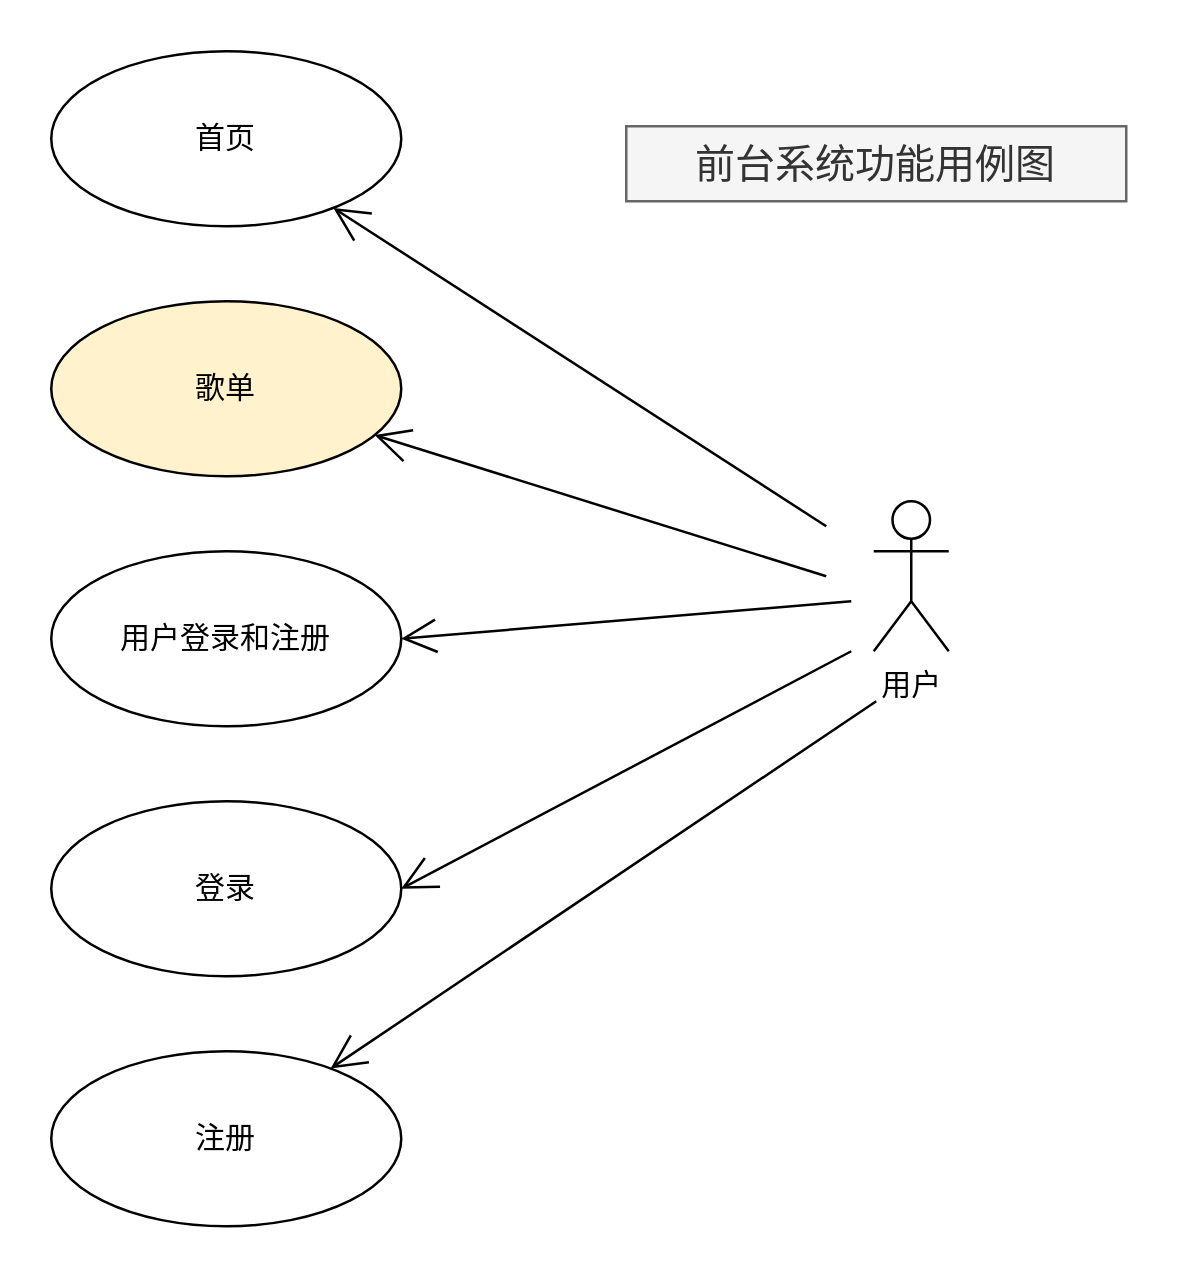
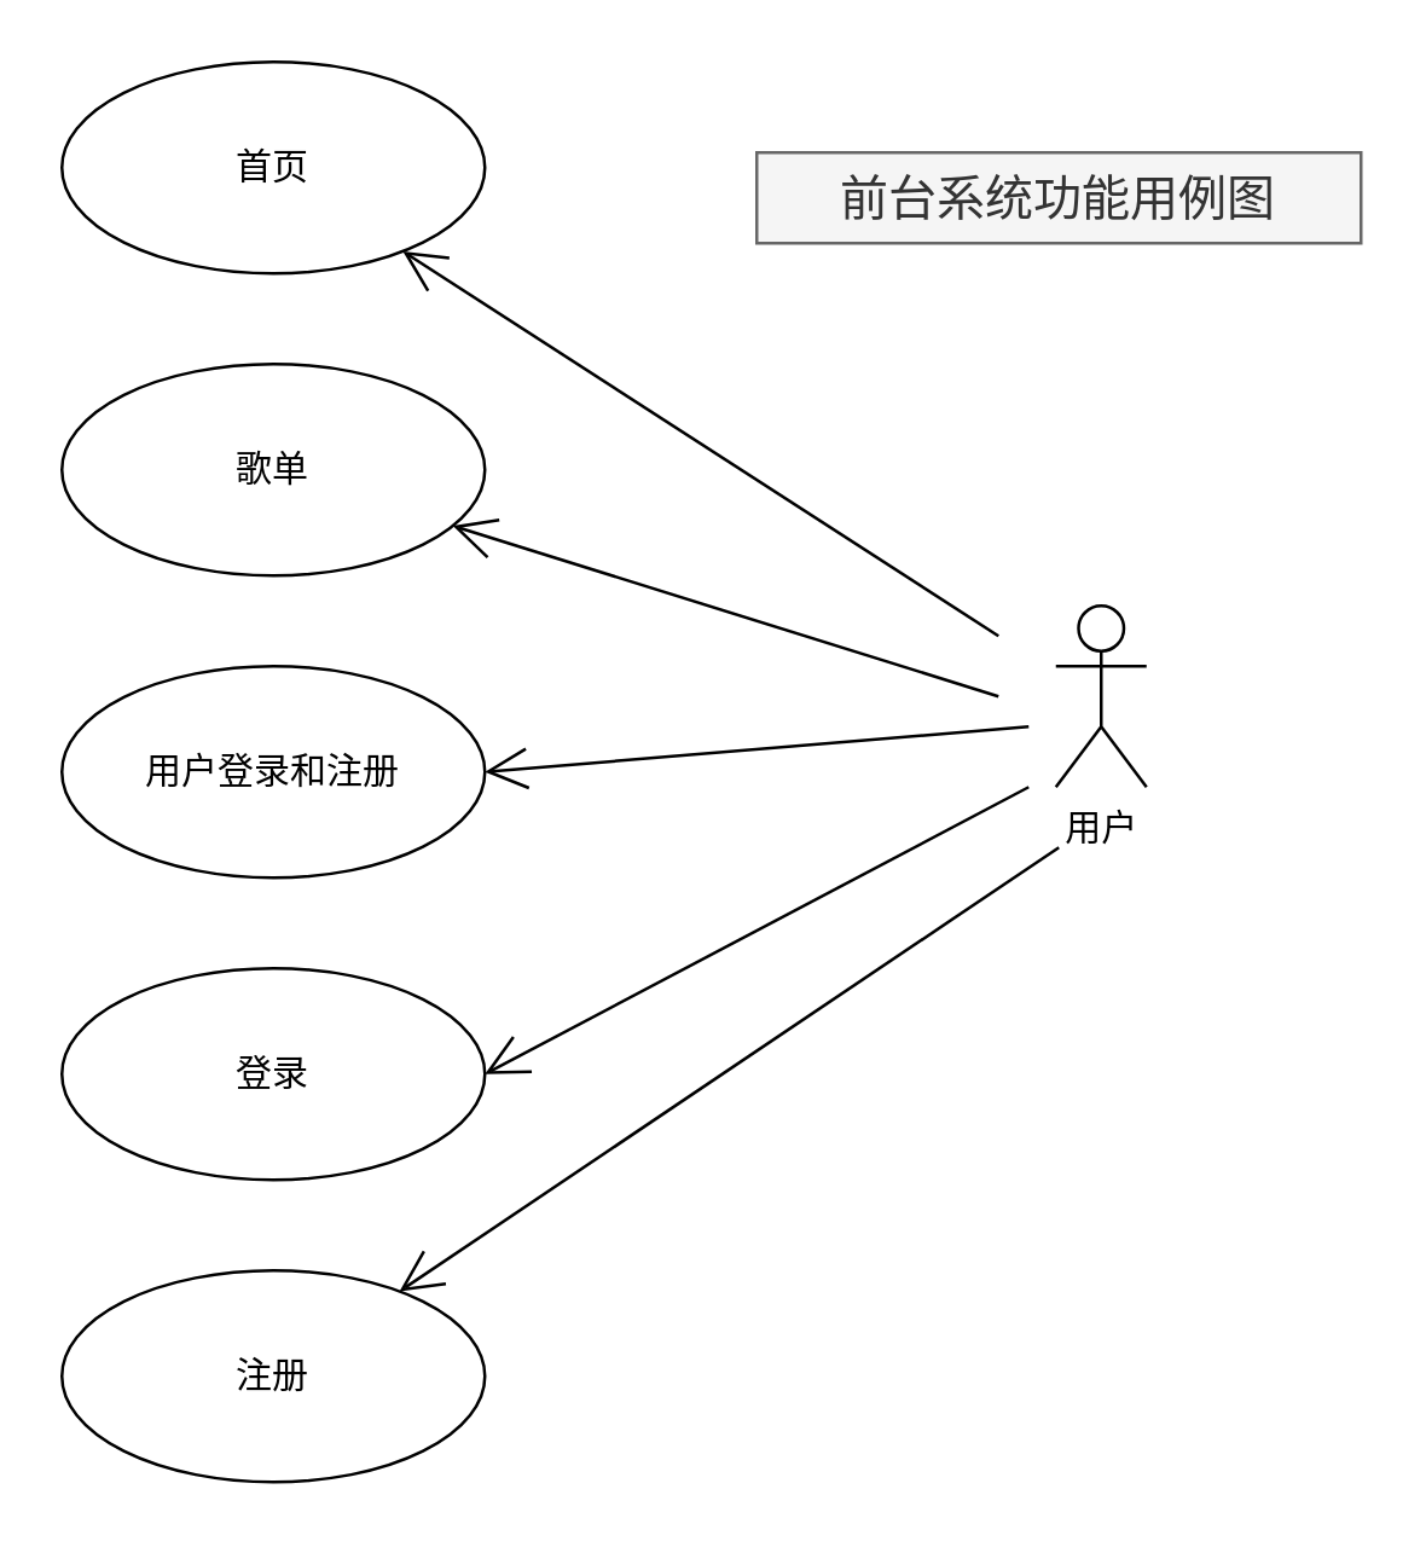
  <mxCell id="0" />
  <mxCell id="1" parent="0" />
  <mxCell id="2" value="首页" style="ellipse;whiteSpace=wrap;html=1;" parent="1" vertex="1"><mxGeometry x="20" y="20" width="140" height="70" as="geometry" /></mxCell>
- <mxCell id="3" value="歌单" style="ellipse;whiteSpace=wrap;html=1;fillColor=#fff2cc;" parent="1" vertex="1"><mxGeometry x="20" y="120" width="140" height="70" as="geometry" /></mxCell>
+ <mxCell id="3" value="歌单" style="ellipse;whiteSpace=wrap;html=1;" parent="1" vertex="1"><mxGeometry x="20" y="120" width="140" height="70" as="geometry" /></mxCell>
  <mxCell id="4" value="用户登录和注册" style="ellipse;whiteSpace=wrap;html=1;" parent="1" vertex="1"><mxGeometry x="20" y="220" width="140" height="70" as="geometry" /></mxCell>
  <mxCell id="5" value="登录" style="ellipse;whiteSpace=wrap;html=1;" parent="1" vertex="1"><mxGeometry x="20" y="320" width="140" height="70" as="geometry" /></mxCell>
  <mxCell id="6" value="注册" style="ellipse;whiteSpace=wrap;html=1;" parent="1" vertex="1"><mxGeometry x="20" y="420" width="140" height="70" as="geometry" /></mxCell>
  <mxCell id="7" value="用户" style="shape=umlActor;verticalLabelPosition=bottom;verticalAlign=top;html=1;" parent="1" vertex="1"><mxGeometry x="349" y="200" width="30" height="60" as="geometry" /></mxCell>
  <mxCell id="8" value="" style="endArrow=open;endFill=1;endSize=12;html=1;rounded=0;" parent="1" target="2" edge="1"><mxGeometry width="160" relative="1" as="geometry"><mxPoint x="330" y="210" as="sourcePoint" /><mxPoint x="390" y="360" as="targetPoint" /></mxGeometry></mxCell>
  <mxCell id="9" value="" style="endArrow=open;endFill=1;endSize=12;html=1;rounded=0;" parent="1" target="3" edge="1"><mxGeometry width="160" relative="1" as="geometry"><mxPoint x="330" y="230" as="sourcePoint" /><mxPoint x="142" y="141" as="targetPoint" /></mxGeometry></mxCell>
  <mxCell id="10" value="" style="endArrow=open;endFill=1;endSize=12;html=1;rounded=0;entryX=1;entryY=0.5;entryDx=0;entryDy=0;" parent="1" target="4" edge="1"><mxGeometry width="160" relative="1" as="geometry"><mxPoint x="340" y="240" as="sourcePoint" /><mxPoint x="220" y="290" as="targetPoint" /></mxGeometry></mxCell>
  <mxCell id="11" value="" style="endArrow=open;endFill=1;endSize=12;html=1;rounded=0;entryX=1;entryY=0.5;entryDx=0;entryDy=0;" parent="1" target="5" edge="1"><mxGeometry width="160" relative="1" as="geometry"><mxPoint x="340" y="260" as="sourcePoint" /><mxPoint x="110" y="300" as="targetPoint" /></mxGeometry></mxCell>
  <mxCell id="12" value="" style="endArrow=open;endFill=1;endSize=12;html=1;rounded=0;" parent="1" target="6" edge="1"><mxGeometry width="160" relative="1" as="geometry"><mxPoint x="350" y="280" as="sourcePoint" /><mxPoint x="170" y="420" as="targetPoint" /></mxGeometry></mxCell>
  <mxCell id="13" value="前台系统功能用例图" style="text;html=1;strokeColor=#666666;fillColor=#f5f5f5;align=center;verticalAlign=middle;whiteSpace=wrap;rounded=0;fontColor=#333333;fontSize=16;" parent="1" vertex="1"><mxGeometry x="250" y="50" width="200" height="30" as="geometry" /></mxCell>
